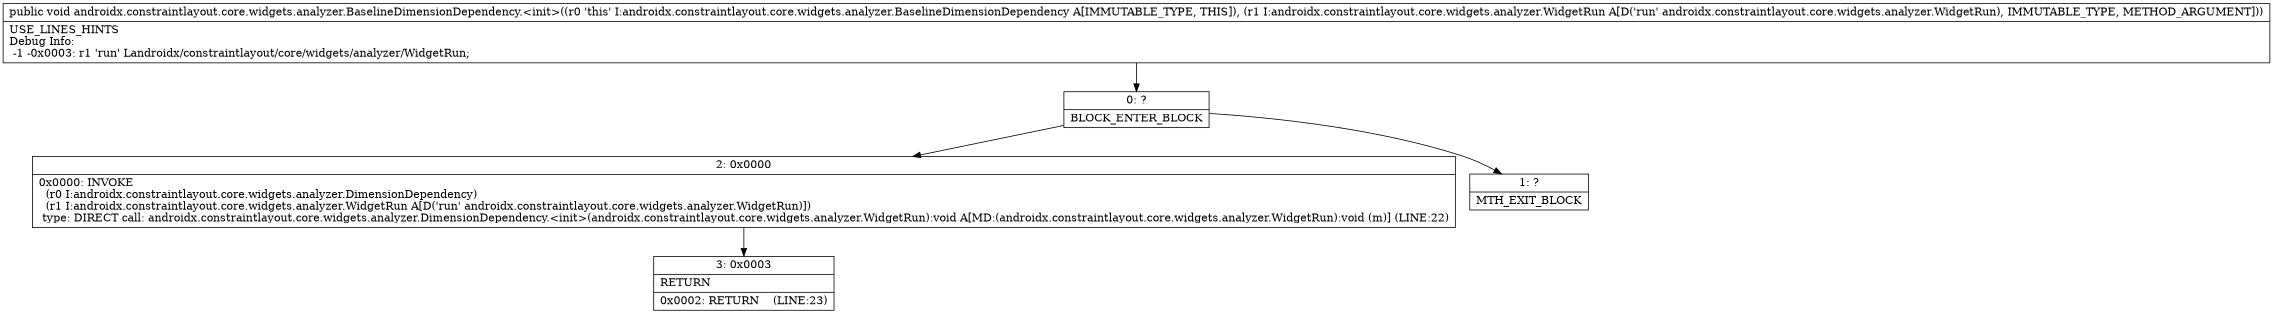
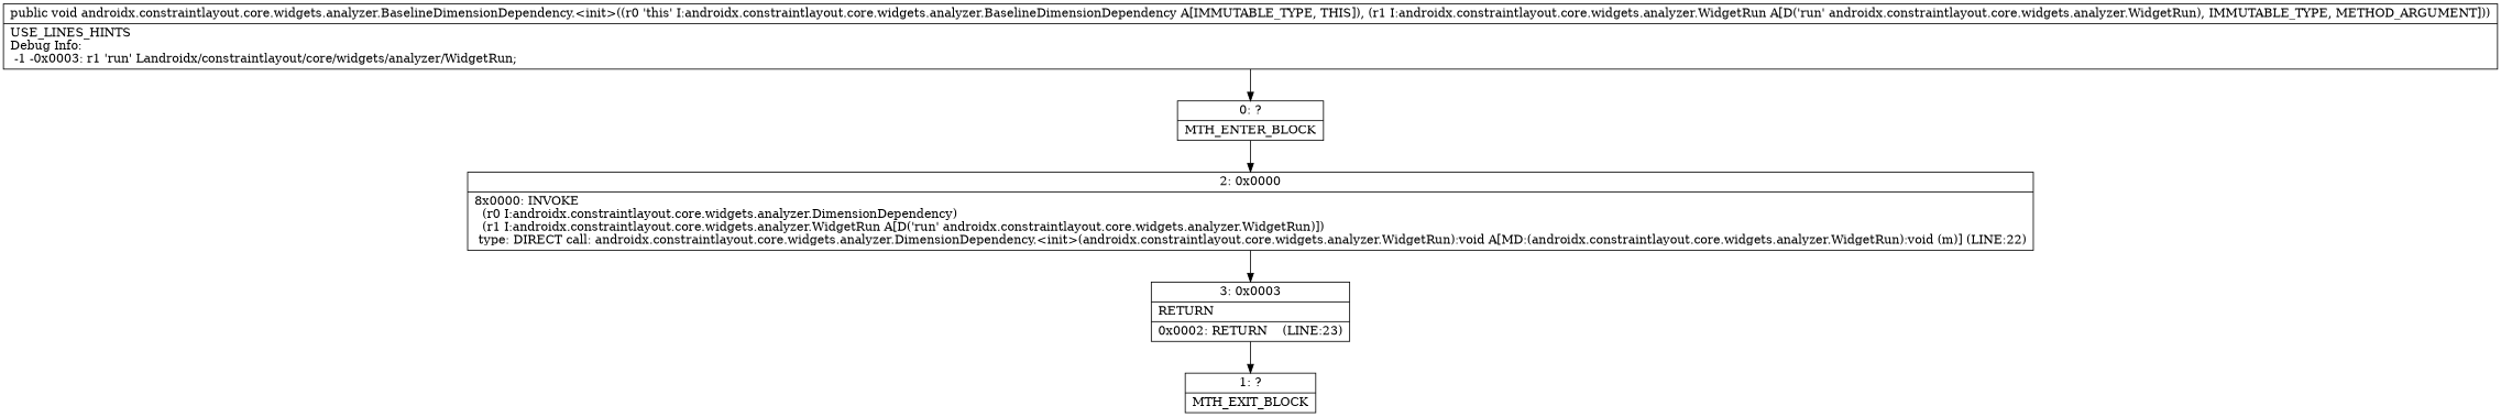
  digraph {
    node [shape=record]
-   n1 [label="{0\:\ ?|BLOCK_ENTER_BLOCK\l}"]
-   n2 [label="{2\:\ 0x0000|0x0000: INVOKE  \l  (r0 I:androidx.constraintlayout.core.widgets.analyzer.DimensionDependency)\l  (r1 I:androidx.constraintlayout.core.widgets.analyzer.WidgetRun A[D('run' androidx.constraintlayout.core.widgets.analyzer.WidgetRun)])\l type: DIRECT call: androidx.constraintlayout.core.widgets.analyzer.DimensionDependency.\<init\>(androidx.constraintlayout.core.widgets.analyzer.WidgetRun):void A[MD:(androidx.constraintlayout.core.widgets.analyzer.WidgetRun):void (m)] (LINE:22)\l}"]
+   n1 [label="{0\:\ ?|MTH_ENTER_BLOCK\l}"]
+   n2 [label="{2\:\ 0x0000|8x0000: INVOKE  \l  (r0 I:androidx.constraintlayout.core.widgets.analyzer.DimensionDependency)\l  (r1 I:androidx.constraintlayout.core.widgets.analyzer.WidgetRun A[D('run' androidx.constraintlayout.core.widgets.analyzer.WidgetRun)])\l type: DIRECT call: androidx.constraintlayout.core.widgets.analyzer.DimensionDependency.\<init\>(androidx.constraintlayout.core.widgets.analyzer.WidgetRun):void A[MD:(androidx.constraintlayout.core.widgets.analyzer.WidgetRun):void (m)] (LINE:22)\l}"]
    n3 [label="{3\:\ 0x0003|RETURN\l|0x0002: RETURN    (LINE:23)\l}"]
    n4 [label="{1\:\ ?|MTH_EXIT_BLOCK\l}"]
    n5 [label="{public void androidx.constraintlayout.core.widgets.analyzer.BaselineDimensionDependency.\<init\>((r0 'this' I:androidx.constraintlayout.core.widgets.analyzer.BaselineDimensionDependency A[IMMUTABLE_TYPE, THIS]), (r1 I:androidx.constraintlayout.core.widgets.analyzer.WidgetRun A[D('run' androidx.constraintlayout.core.widgets.analyzer.WidgetRun), IMMUTABLE_TYPE, METHOD_ARGUMENT]))  | USE_LINES_HINTS\lDebug Info:\l  \-1 \-0x0003: r1 'run' Landroidx\/constraintlayout\/core\/widgets\/analyzer\/WidgetRun;\l}"]
    n1 -> n2
    n2 -> n3
-   n1 -> n4
+   n3 -> n4
    n5 -> n1
  }
